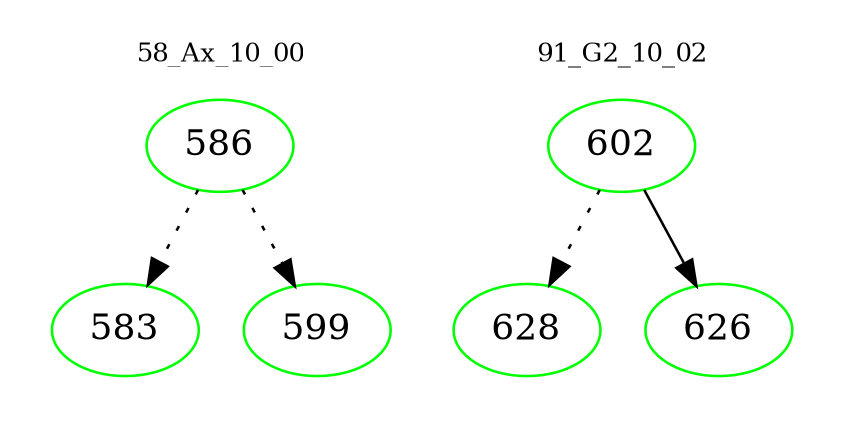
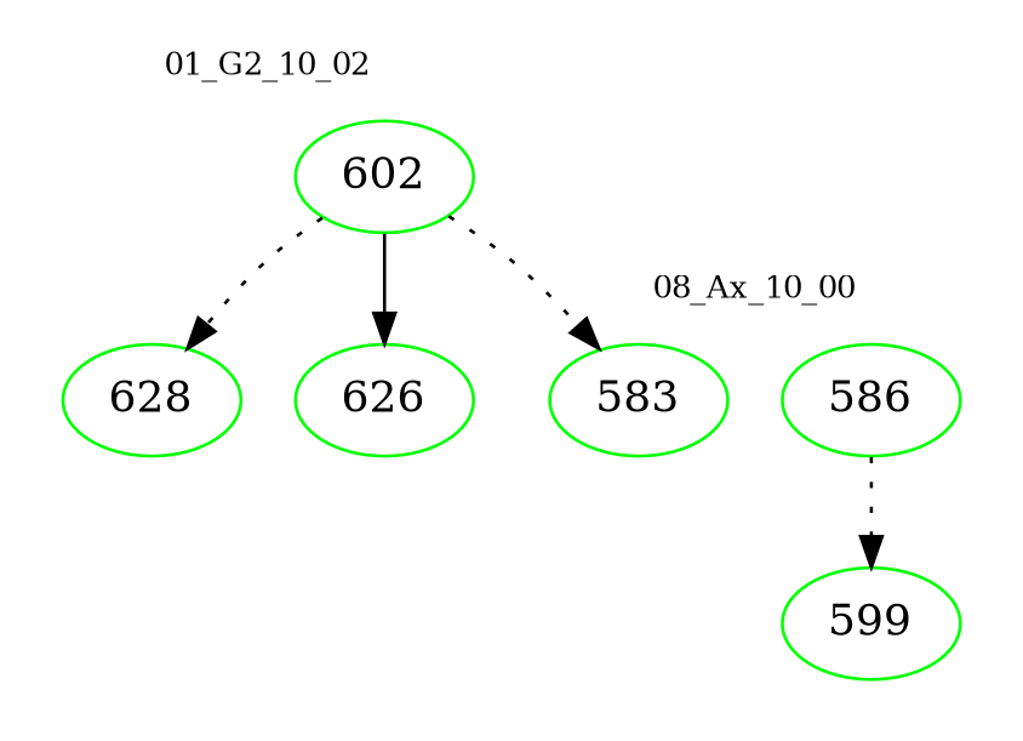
  digraph {
    node [color=green]
    edge [color=black style=dotted]
    n1 [label=586]
    n2 [label=583]
    n3 [label=599]
    n4 [label=628]
    n5 [label=602]
    n6 [label=626]
    subgraph cluster_1 {
      color=white
      fontsize=10
-     label="58_Ax_10_00"
+     label="08_Ax_10_00"
      n1
      n2
      n3
    }
    subgraph cluster_2 {
      color=white
      fontsize=10
-     label="91_G2_10_02"
+     label="01_G2_10_02"
      n4
      n5
      n6
    }
-   n1 -> n2
+   n5 -> n2
    n1 -> n3
    n5 -> n4
    n5 -> n6 [style=solid]
  }
